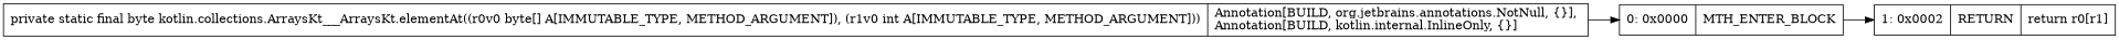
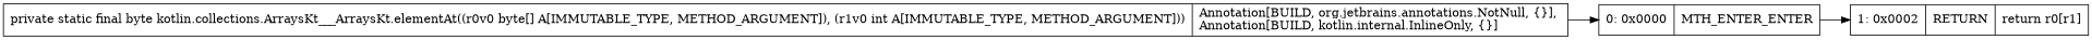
  digraph {
    rankdir=LR
    node [shape=record]
-   n1 [label="{0\:\ 0x0000|MTH_ENTER_BLOCK\l}"]
+   n1 [label="{0\:\ 0x0000|MTH_ENTER_ENTER\l}"]
    n2 [label="{1\:\ 0x0002|RETURN\l|return r0[r1]\l}"]
    n3 [label="{private static final byte kotlin.collections.ArraysKt___ArraysKt.elementAt((r0v0 byte[] A[IMMUTABLE_TYPE, METHOD_ARGUMENT]), (r1v0 int A[IMMUTABLE_TYPE, METHOD_ARGUMENT]))  | Annotation[BUILD, org.jetbrains.annotations.NotNull, \{\}], \lAnnotation[BUILD, kotlin.internal.InlineOnly, \{\}]\l}"]
    n1 -> n2
    n3 -> n1
  }
